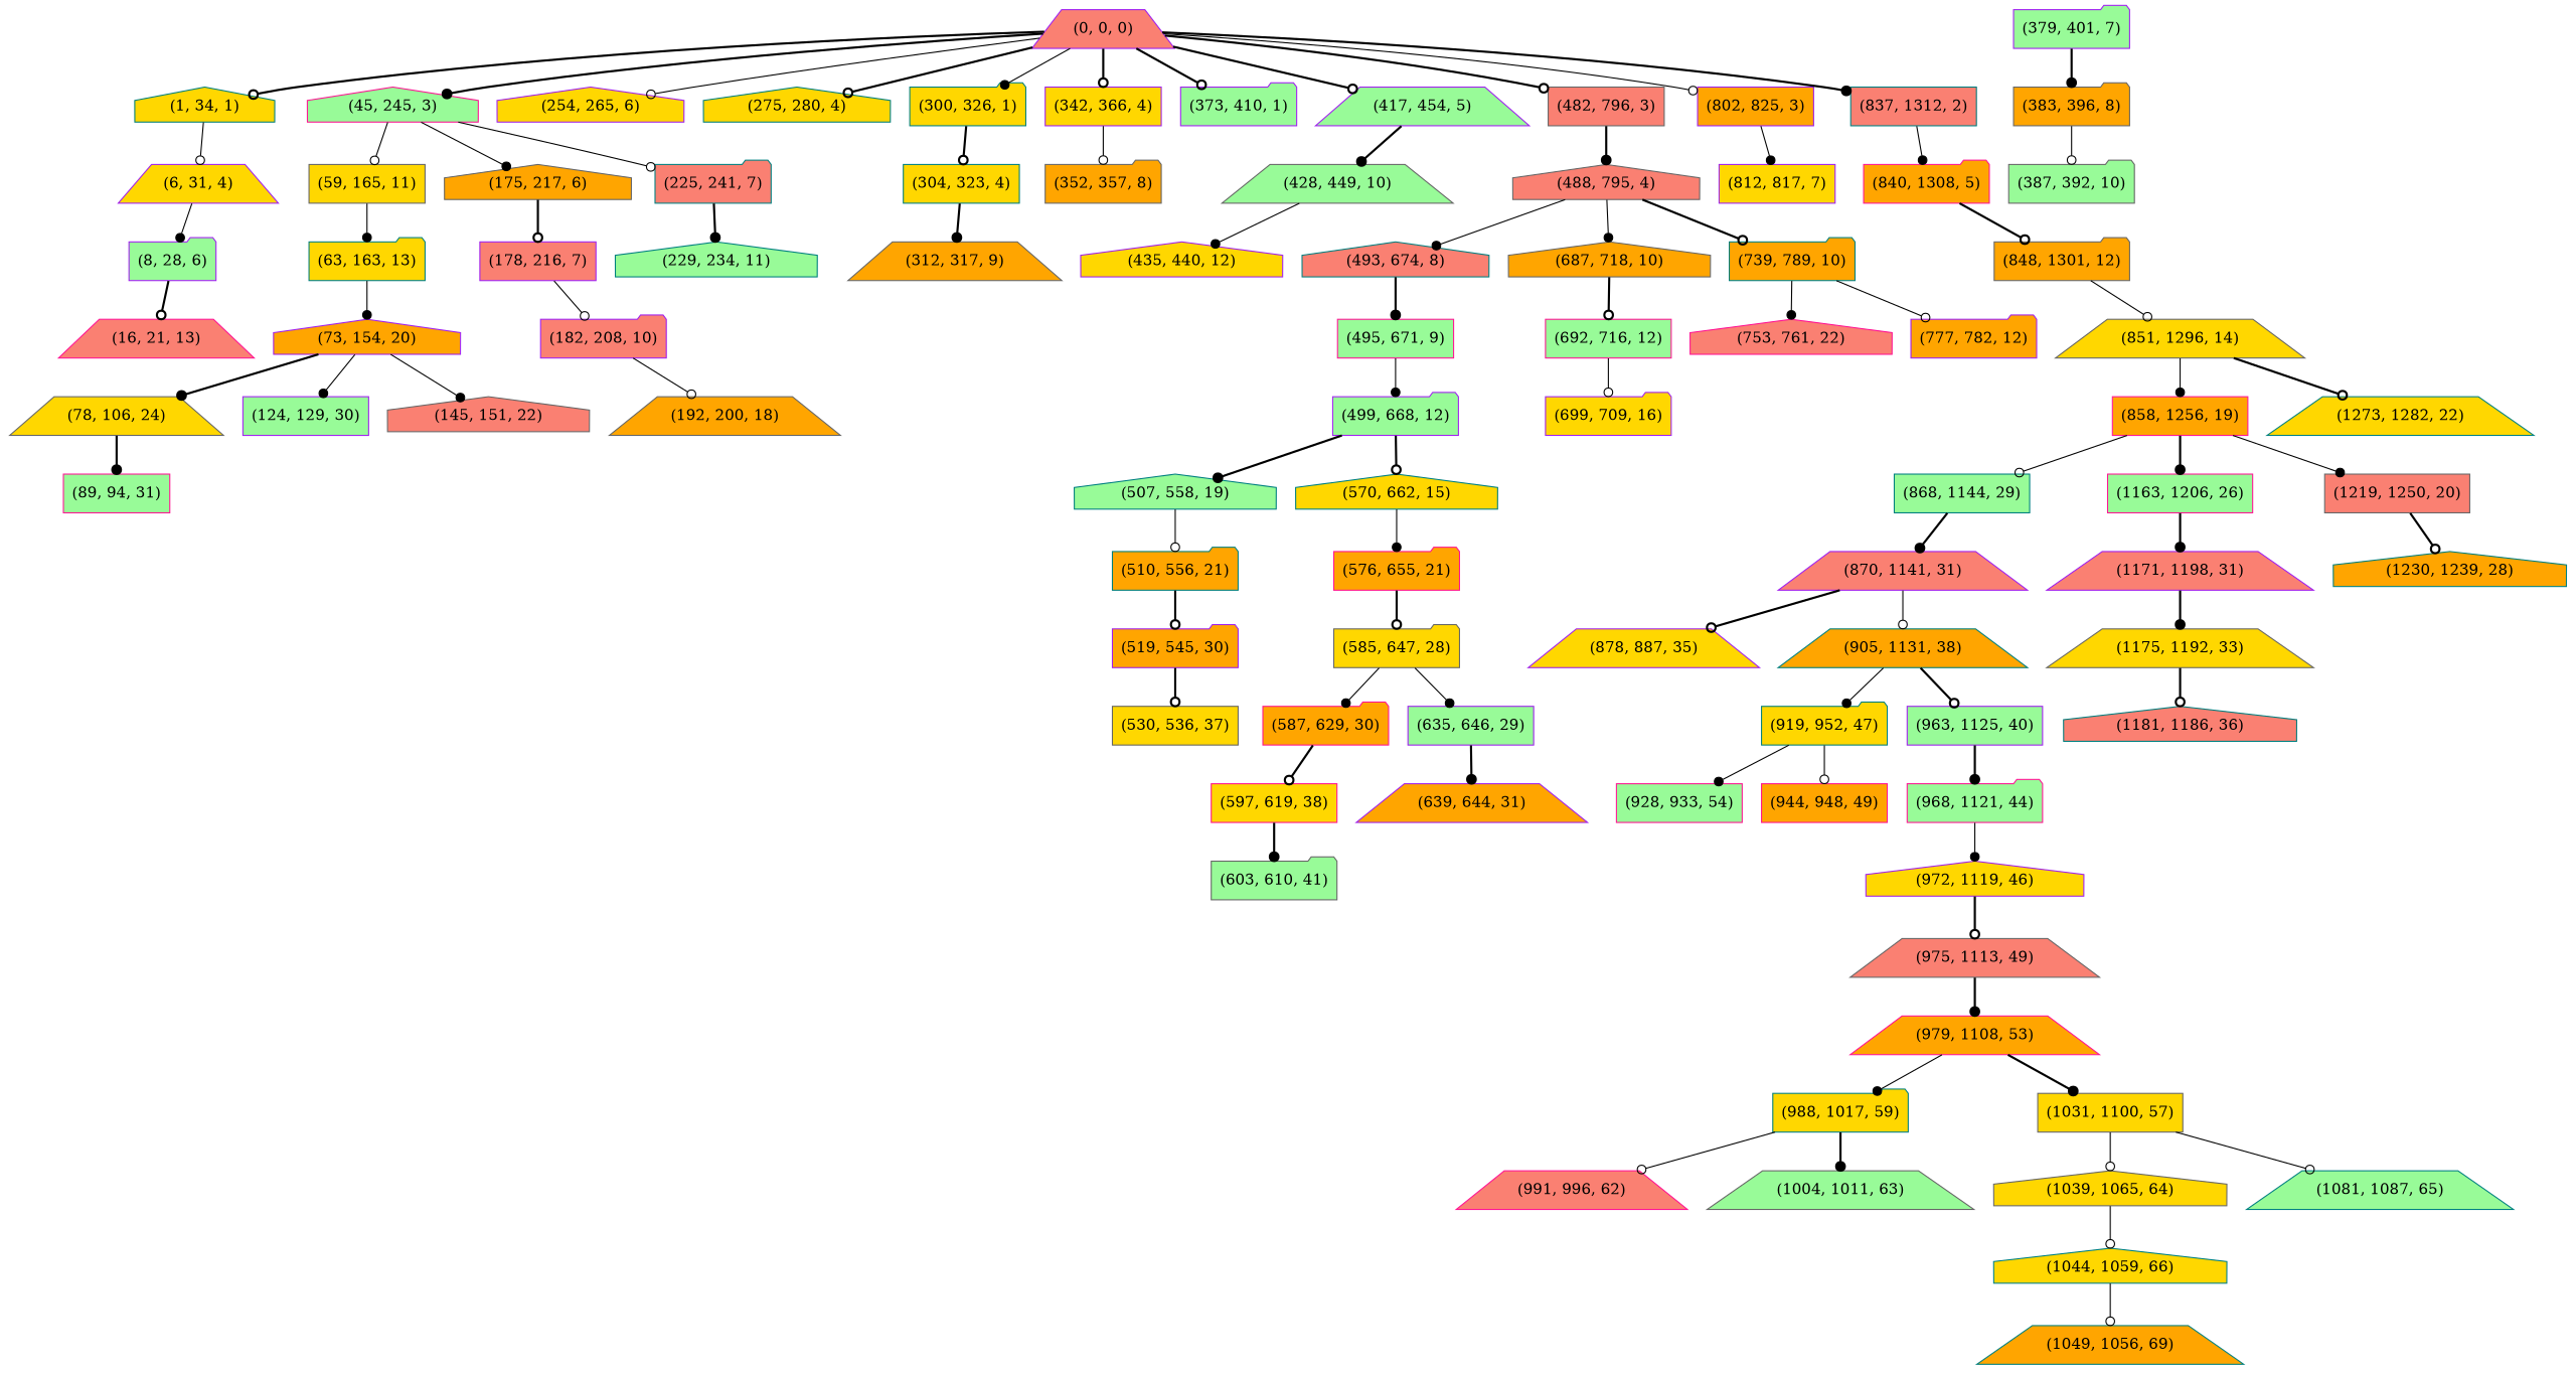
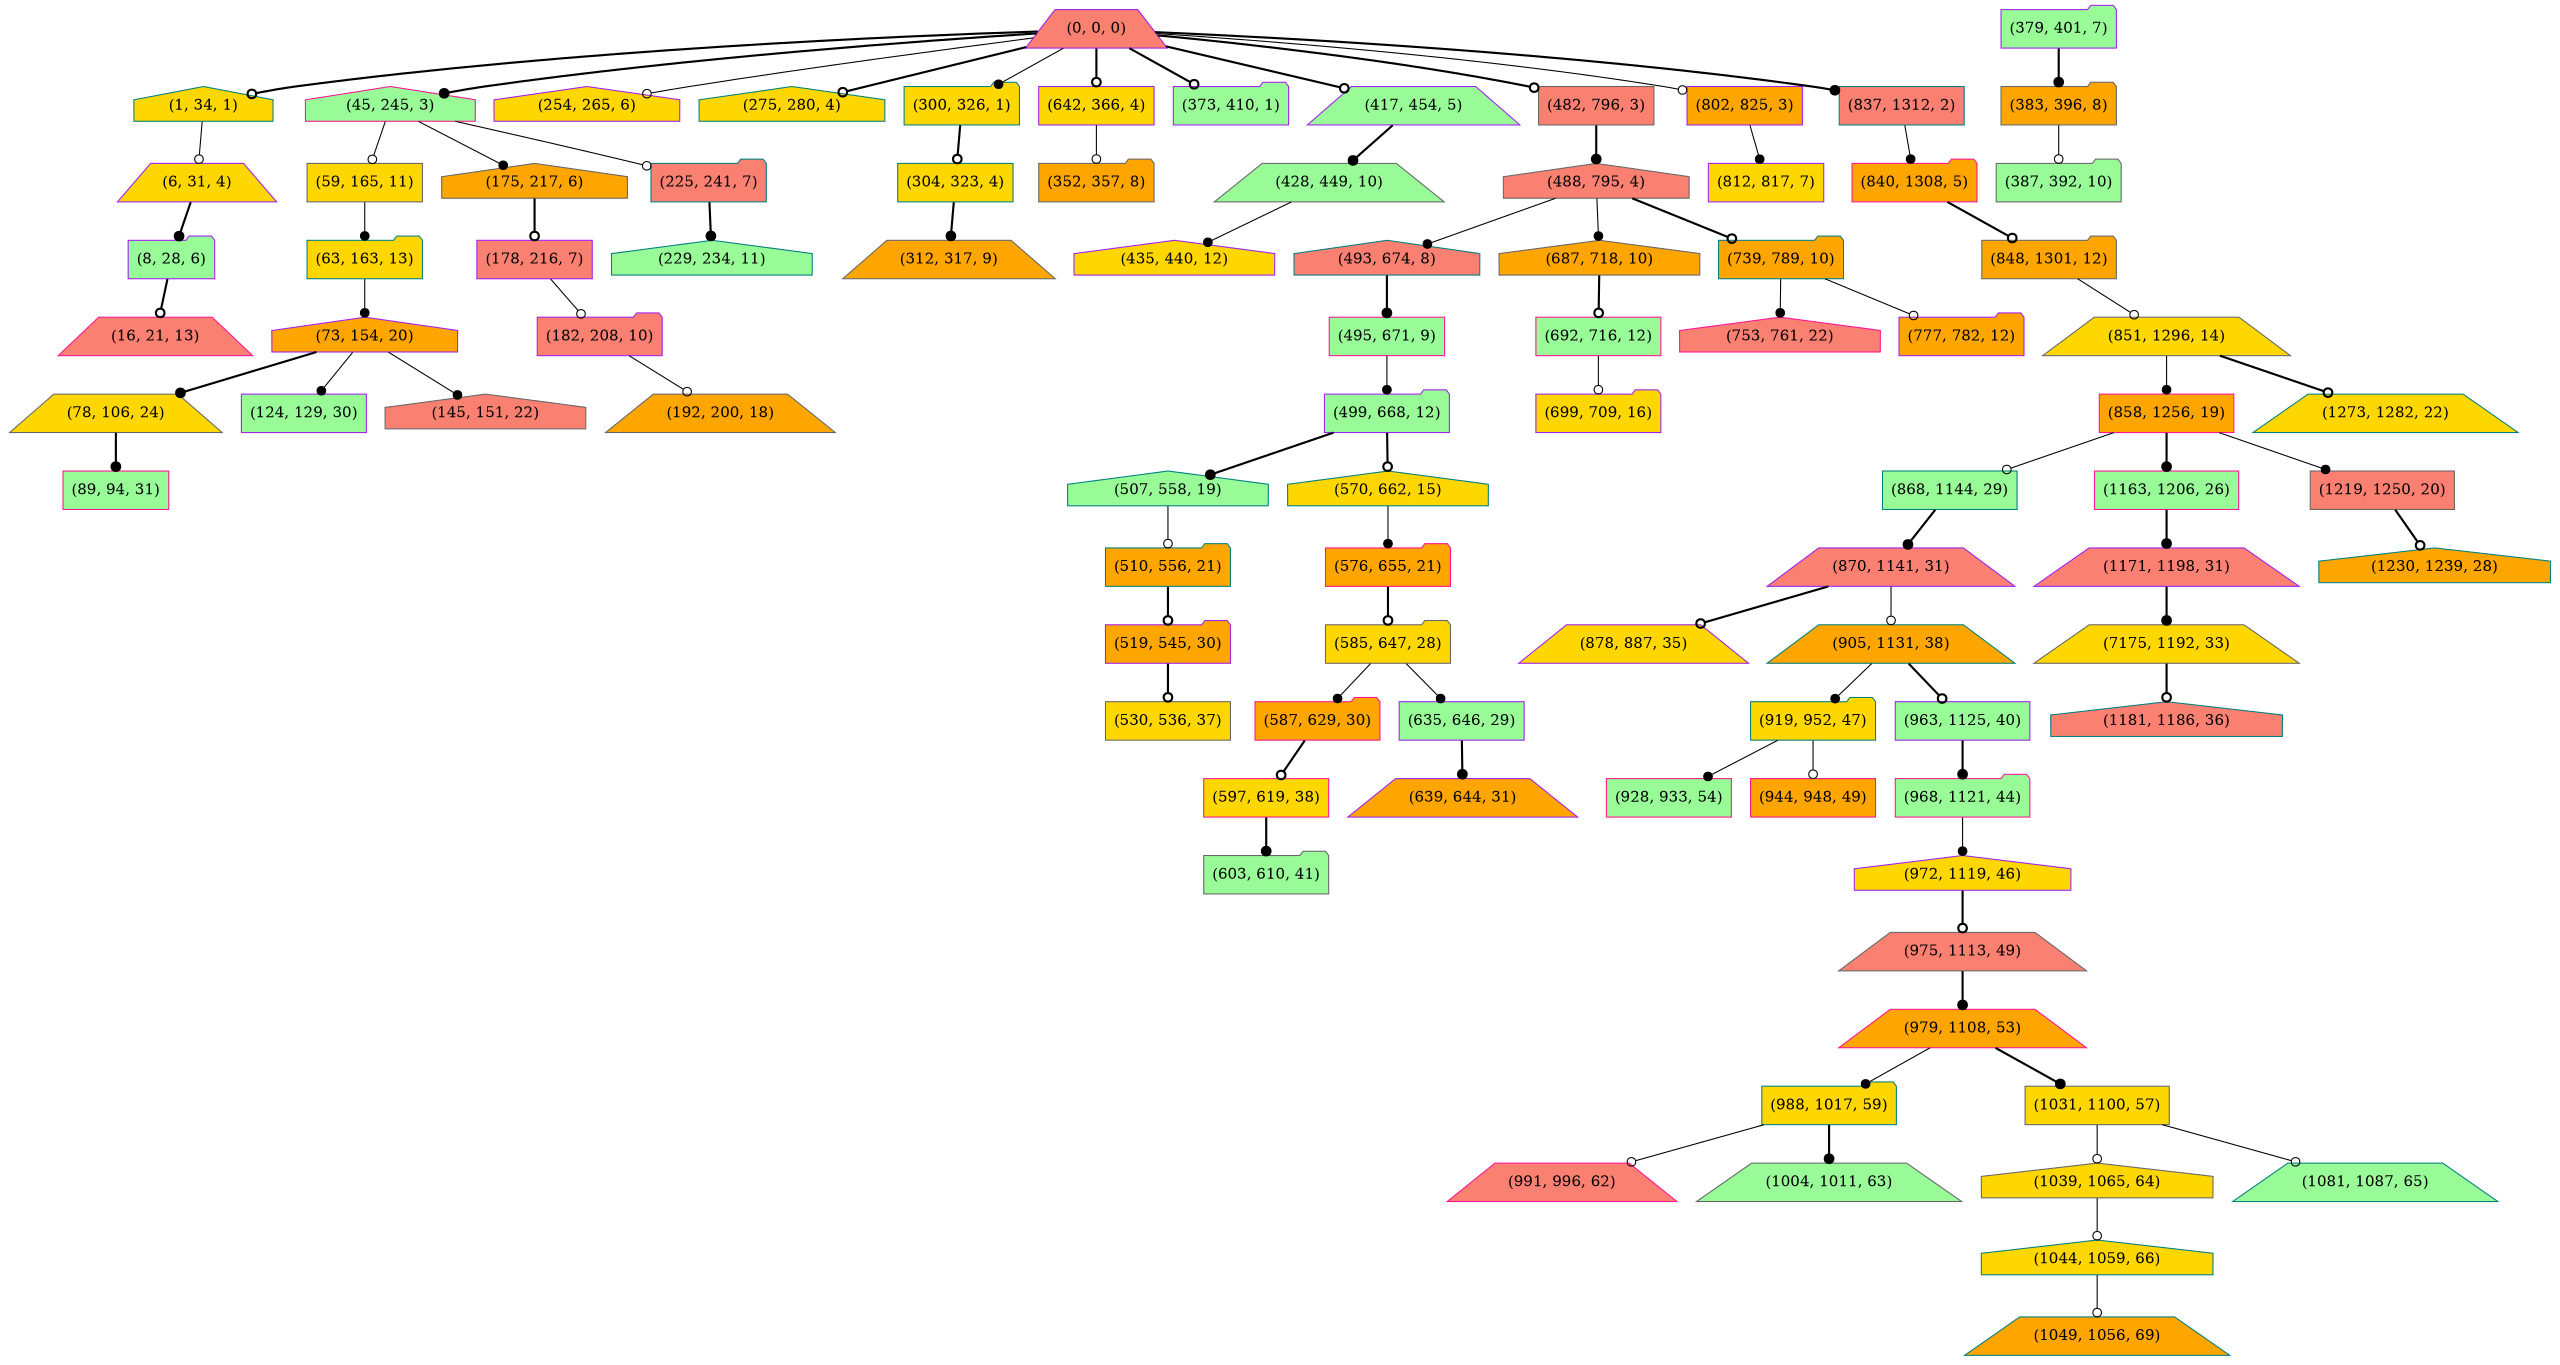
  digraph {
    node [color=purple fillcolor=gold shape=folder style=filled]
    edge [arrowhead=odot style=bold]
    "(0, 0, 0)" [fillcolor=salmon shape=trapezium]
    "(1, 34, 1)" [color=teal shape=house]
    "(45, 245, 3)" [color=deeppink fillcolor=palegreen shape=house]
    "(254, 265, 6)" [shape=house]
    "(275, 280, 4)" [color=teal shape=house]
    "(300, 326, 1)" [color=teal]
-   "(342, 366, 4)" [shape=box]
+   "(342, 366, 4)" [shape=box label="(642, 366, 4)"]
    "(373, 410, 1)" [fillcolor=palegreen]
    "(417, 454, 5)" [fillcolor=palegreen shape=trapezium]
    "(482, 796, 3)" [color=gray40 fillcolor=salmon shape=box]
    "(802, 825, 3)" [fillcolor=orange shape=box]
    "(837, 1312, 2)" [color=teal fillcolor=salmon shape=box]
    "(6, 31, 4)" [shape=trapezium]
    "(59, 165, 11)" [color=gray40 shape=box]
    "(175, 217, 6)" [color=gray40 fillcolor=orange shape=house]
    "(225, 241, 7)" [color=teal fillcolor=salmon]
    "(304, 323, 4)" [color=teal shape=box]
    "(352, 357, 8)" [color=gray40 fillcolor=orange]
    "(428, 449, 10)" [color=gray40 fillcolor=palegreen shape=trapezium]
    "(488, 795, 4)" [color=gray40 fillcolor=salmon shape=house]
    "(812, 817, 7)" [shape=box]
    "(840, 1308, 5)" [color=deeppink fillcolor=orange]
    "(8, 28, 6)" [fillcolor=palegreen]
    "(16, 21, 13)" [color=deeppink fillcolor=salmon shape=trapezium]
    "(63, 163, 13)" [color=teal]
    "(178, 216, 7)" [fillcolor=salmon shape=box]
    "(229, 234, 11)" [color=teal fillcolor=palegreen shape=house]
    "(73, 154, 20)" [fillcolor=orange shape=house]
    "(78, 106, 24)" [color=gray40 shape=trapezium]
    "(124, 129, 30)" [fillcolor=palegreen shape=box]
    "(145, 151, 22)" [color=gray40 fillcolor=salmon shape=house]
    "(89, 94, 31)" [color=deeppink fillcolor=palegreen shape=box]
    "(182, 208, 10)" [fillcolor=salmon]
    "(192, 200, 18)" [color=gray40 fillcolor=orange shape=trapezium]
    "(312, 317, 9)" [color=gray40 fillcolor=orange shape=trapezium]
    "(379, 401, 7)" [fillcolor=palegreen]
    "(383, 396, 8)" [color=gray40 fillcolor=orange]
    "(387, 392, 10)" [color=gray40 fillcolor=palegreen]
    "(435, 440, 12)" [shape=house]
    "(493, 674, 8)" [color=teal fillcolor=salmon shape=house]
    "(687, 718, 10)" [color=gray40 fillcolor=orange shape=house]
    "(739, 789, 10)" [color=teal fillcolor=orange]
    "(495, 671, 9)" [color=deeppink fillcolor=palegreen shape=box]
    "(692, 716, 12)" [color=deeppink fillcolor=palegreen shape=box]
    "(753, 761, 22)" [color=deeppink fillcolor=salmon shape=house]
    "(777, 782, 12)" [fillcolor=orange]
    "(499, 668, 12)" [fillcolor=palegreen]
    "(507, 558, 19)" [color=teal fillcolor=palegreen shape=house]
    "(570, 662, 15)" [color=teal shape=house]
    "(510, 556, 21)" [color=teal fillcolor=orange]
    "(576, 655, 21)" [color=deeppink fillcolor=orange]
    "(519, 545, 30)" [fillcolor=orange]
    "(530, 536, 37)" [color=gray40 shape=box]
    "(585, 647, 28)" [color=gray40]
    "(587, 629, 30)" [color=deeppink fillcolor=orange]
    "(635, 646, 29)" [fillcolor=palegreen shape=box]
    "(597, 619, 38)" [color=deeppink shape=box]
    "(639, 644, 31)" [fillcolor=orange shape=trapezium]
    "(603, 610, 41)" [color=gray40 fillcolor=palegreen]
    "(699, 709, 16)"
    "(848, 1301, 12)" [color=gray40 fillcolor=orange]
    "(851, 1296, 14)" [color=gray40 shape=trapezium]
    "(858, 1256, 19)" [color=deeppink fillcolor=orange shape=box]
    "(1273, 1282, 22)" [color=teal shape=trapezium]
    "(868, 1144, 29)" [color=teal fillcolor=palegreen shape=box]
    "(1163, 1206, 26)" [color=deeppink fillcolor=palegreen shape=box]
    "(1219, 1250, 20)" [color=gray40 fillcolor=salmon shape=box]
    "(870, 1141, 31)" [fillcolor=salmon shape=trapezium]
    "(1171, 1198, 31)" [fillcolor=salmon shape=trapezium]
    "(1230, 1239, 28)" [color=teal fillcolor=orange shape=house]
    "(878, 887, 35)" [shape=trapezium]
    "(905, 1131, 38)" [color=teal fillcolor=orange shape=trapezium]
    "(919, 952, 47)" [color=teal]
    "(963, 1125, 40)" [fillcolor=palegreen shape=box]
    "(928, 933, 54)" [color=deeppink fillcolor=palegreen shape=box]
    "(944, 948, 49)" [color=deeppink fillcolor=orange shape=box]
    "(968, 1121, 44)" [color=deeppink fillcolor=palegreen]
    "(972, 1119, 46)" [shape=house]
    "(975, 1113, 49)" [color=gray40 fillcolor=salmon shape=trapezium]
    "(979, 1108, 53)" [color=deeppink fillcolor=orange shape=trapezium]
    "(988, 1017, 59)" [color=teal]
    "(1031, 1100, 57)" [color=gray40 shape=box]
    "(991, 996, 62)" [color=deeppink fillcolor=salmon shape=trapezium]
    "(1004, 1011, 63)" [color=gray40 fillcolor=palegreen shape=trapezium]
    "(1039, 1065, 64)" [color=gray40 shape=house]
    "(1081, 1087, 65)" [color=teal fillcolor=palegreen shape=trapezium]
    "(1044, 1059, 66)" [color=teal shape=house]
    "(1049, 1056, 69)" [color=teal fillcolor=orange shape=trapezium]
-   "(1175, 1192, 33)" [color=gray40 shape=trapezium]
+   "(1175, 1192, 33)" [color=gray40 shape=trapezium label="(7175, 1192, 33)"]
    "(1181, 1186, 36)" [color=teal fillcolor=salmon shape=house]
    "(0, 0, 0)" -> "(1, 34, 1)"
    "(0, 0, 0)" -> "(45, 245, 3)" [arrowhead=dot]
    "(0, 0, 0)" -> "(254, 265, 6)" [style=solid]
    "(0, 0, 0)" -> "(275, 280, 4)"
    "(0, 0, 0)" -> "(300, 326, 1)" [arrowhead=dot style=solid]
    "(0, 0, 0)" -> "(342, 366, 4)"
    "(0, 0, 0)" -> "(373, 410, 1)"
    "(0, 0, 0)" -> "(417, 454, 5)"
    "(0, 0, 0)" -> "(482, 796, 3)"
    "(0, 0, 0)" -> "(802, 825, 3)" [style=solid]
    "(0, 0, 0)" -> "(837, 1312, 2)" [arrowhead=dot]
    "(1, 34, 1)" -> "(6, 31, 4)" [style=solid]
    "(45, 245, 3)" -> "(59, 165, 11)" [style=solid]
    "(45, 245, 3)" -> "(175, 217, 6)" [arrowhead=dot style=solid]
    "(45, 245, 3)" -> "(225, 241, 7)" [style=solid]
    "(300, 326, 1)" -> "(304, 323, 4)"
    "(342, 366, 4)" -> "(352, 357, 8)" [style=solid]
    "(417, 454, 5)" -> "(428, 449, 10)" [arrowhead=dot]
    "(482, 796, 3)" -> "(488, 795, 4)" [arrowhead=dot]
    "(802, 825, 3)" -> "(812, 817, 7)" [arrowhead=dot style=solid]
    "(837, 1312, 2)" -> "(840, 1308, 5)" [arrowhead=dot style=solid]
-   "(6, 31, 4)" -> "(8, 28, 6)" [arrowhead=dot style=solid]
+   "(6, 31, 4)" -> "(8, 28, 6)" [arrowhead=dot]
    "(59, 165, 11)" -> "(63, 163, 13)" [arrowhead=dot style=solid]
    "(175, 217, 6)" -> "(178, 216, 7)"
    "(225, 241, 7)" -> "(229, 234, 11)" [arrowhead=dot]
    "(304, 323, 4)" -> "(312, 317, 9)" [arrowhead=dot]
    "(428, 449, 10)" -> "(435, 440, 12)" [arrowhead=dot style=solid]
    "(488, 795, 4)" -> "(493, 674, 8)" [arrowhead=dot style=solid]
    "(488, 795, 4)" -> "(687, 718, 10)" [arrowhead=dot style=solid]
    "(488, 795, 4)" -> "(739, 789, 10)"
    "(840, 1308, 5)" -> "(848, 1301, 12)"
    "(8, 28, 6)" -> "(16, 21, 13)"
    "(63, 163, 13)" -> "(73, 154, 20)" [arrowhead=dot style=solid]
    "(178, 216, 7)" -> "(182, 208, 10)" [style=solid]
    "(73, 154, 20)" -> "(78, 106, 24)" [arrowhead=dot]
    "(73, 154, 20)" -> "(124, 129, 30)" [arrowhead=dot style=solid]
    "(73, 154, 20)" -> "(145, 151, 22)" [arrowhead=dot style=solid]
    "(78, 106, 24)" -> "(89, 94, 31)" [arrowhead=dot]
    "(182, 208, 10)" -> "(192, 200, 18)" [style=solid]
    "(379, 401, 7)" -> "(383, 396, 8)" [arrowhead=dot]
    "(383, 396, 8)" -> "(387, 392, 10)" [style=solid]
    "(493, 674, 8)" -> "(495, 671, 9)" [arrowhead=dot]
    "(687, 718, 10)" -> "(692, 716, 12)"
    "(739, 789, 10)" -> "(753, 761, 22)" [arrowhead=dot style=solid]
    "(739, 789, 10)" -> "(777, 782, 12)" [style=solid]
    "(495, 671, 9)" -> "(499, 668, 12)" [arrowhead=dot style=solid]
    "(692, 716, 12)" -> "(699, 709, 16)" [style=solid]
    "(499, 668, 12)" -> "(507, 558, 19)" [arrowhead=dot]
    "(499, 668, 12)" -> "(570, 662, 15)"
    "(507, 558, 19)" -> "(510, 556, 21)" [style=solid]
    "(570, 662, 15)" -> "(576, 655, 21)" [arrowhead=dot style=solid]
    "(510, 556, 21)" -> "(519, 545, 30)"
    "(576, 655, 21)" -> "(585, 647, 28)"
    "(519, 545, 30)" -> "(530, 536, 37)"
    "(585, 647, 28)" -> "(587, 629, 30)" [arrowhead=dot style=solid]
    "(585, 647, 28)" -> "(635, 646, 29)" [arrowhead=dot style=solid]
    "(587, 629, 30)" -> "(597, 619, 38)"
    "(635, 646, 29)" -> "(639, 644, 31)" [arrowhead=dot]
    "(597, 619, 38)" -> "(603, 610, 41)" [arrowhead=dot]
    "(848, 1301, 12)" -> "(851, 1296, 14)" [style=solid]
    "(851, 1296, 14)" -> "(858, 1256, 19)" [arrowhead=dot style=solid]
    "(851, 1296, 14)" -> "(1273, 1282, 22)"
    "(858, 1256, 19)" -> "(868, 1144, 29)" [style=solid]
    "(858, 1256, 19)" -> "(1163, 1206, 26)" [arrowhead=dot]
    "(858, 1256, 19)" -> "(1219, 1250, 20)" [arrowhead=dot style=solid]
    "(868, 1144, 29)" -> "(870, 1141, 31)" [arrowhead=dot]
    "(1163, 1206, 26)" -> "(1171, 1198, 31)" [arrowhead=dot]
    "(1219, 1250, 20)" -> "(1230, 1239, 28)"
    "(870, 1141, 31)" -> "(878, 887, 35)"
    "(870, 1141, 31)" -> "(905, 1131, 38)" [style=solid]
    "(1171, 1198, 31)" -> "(1175, 1192, 33)" [arrowhead=dot]
    "(905, 1131, 38)" -> "(919, 952, 47)" [arrowhead=dot style=solid]
    "(905, 1131, 38)" -> "(963, 1125, 40)"
    "(919, 952, 47)" -> "(928, 933, 54)" [arrowhead=dot style=solid]
    "(919, 952, 47)" -> "(944, 948, 49)" [style=solid]
    "(963, 1125, 40)" -> "(968, 1121, 44)" [arrowhead=dot]
    "(968, 1121, 44)" -> "(972, 1119, 46)" [arrowhead=dot style=solid]
    "(972, 1119, 46)" -> "(975, 1113, 49)"
    "(975, 1113, 49)" -> "(979, 1108, 53)" [arrowhead=dot]
    "(979, 1108, 53)" -> "(988, 1017, 59)" [arrowhead=dot style=solid]
    "(979, 1108, 53)" -> "(1031, 1100, 57)" [arrowhead=dot]
    "(988, 1017, 59)" -> "(991, 996, 62)" [style=solid]
    "(988, 1017, 59)" -> "(1004, 1011, 63)" [arrowhead=dot]
    "(1031, 1100, 57)" -> "(1039, 1065, 64)" [style=solid]
    "(1031, 1100, 57)" -> "(1081, 1087, 65)" [style=solid]
    "(1039, 1065, 64)" -> "(1044, 1059, 66)" [style=solid]
    "(1044, 1059, 66)" -> "(1049, 1056, 69)" [style=solid]
    "(1175, 1192, 33)" -> "(1181, 1186, 36)"
  }
